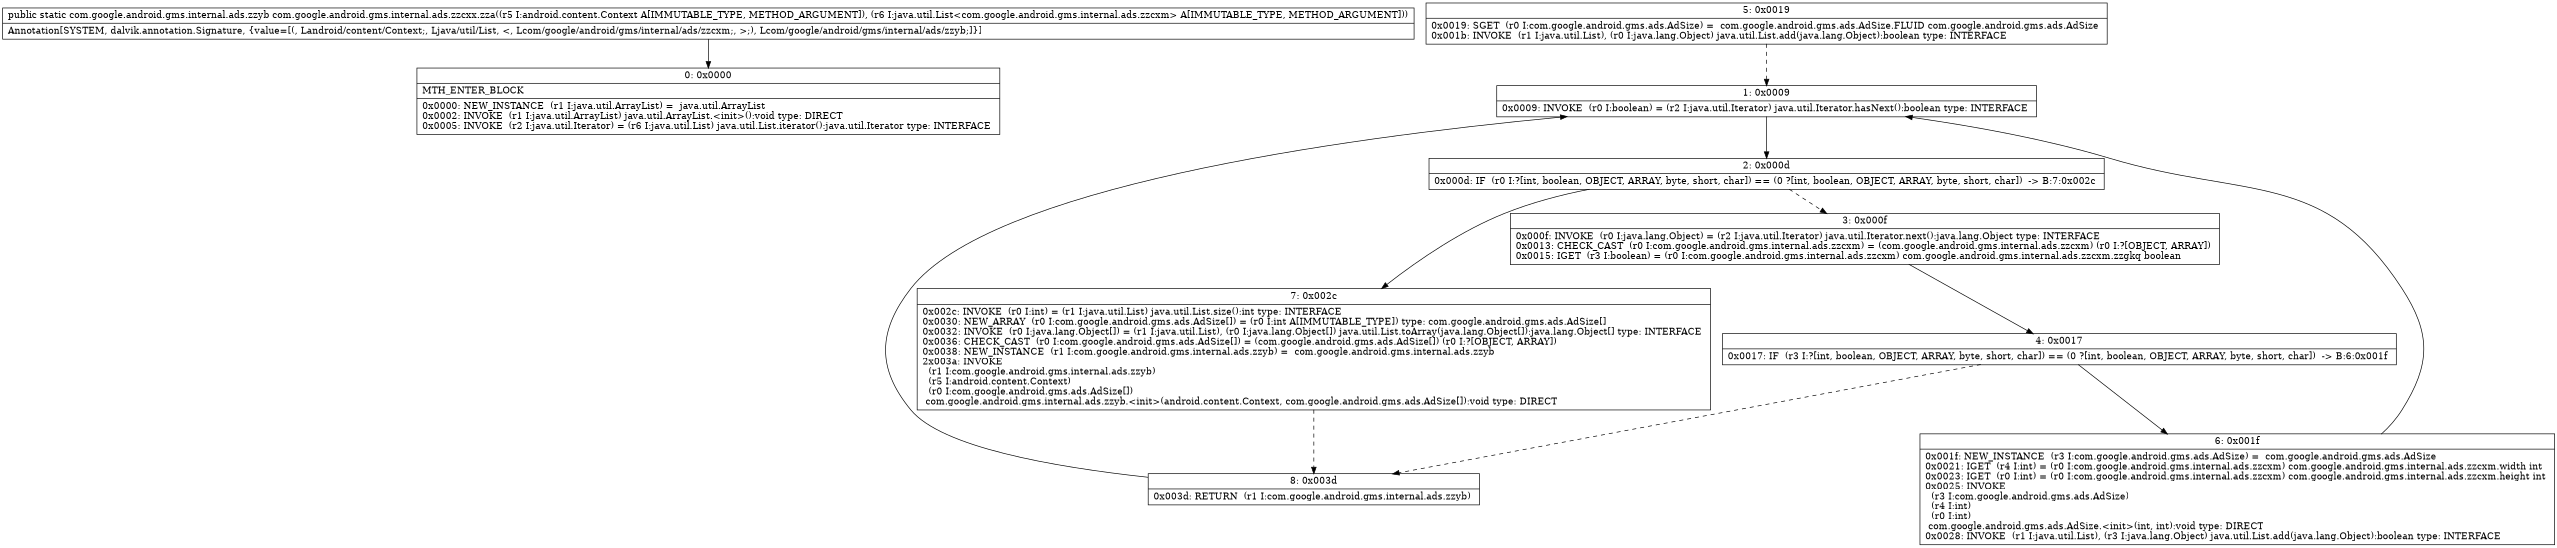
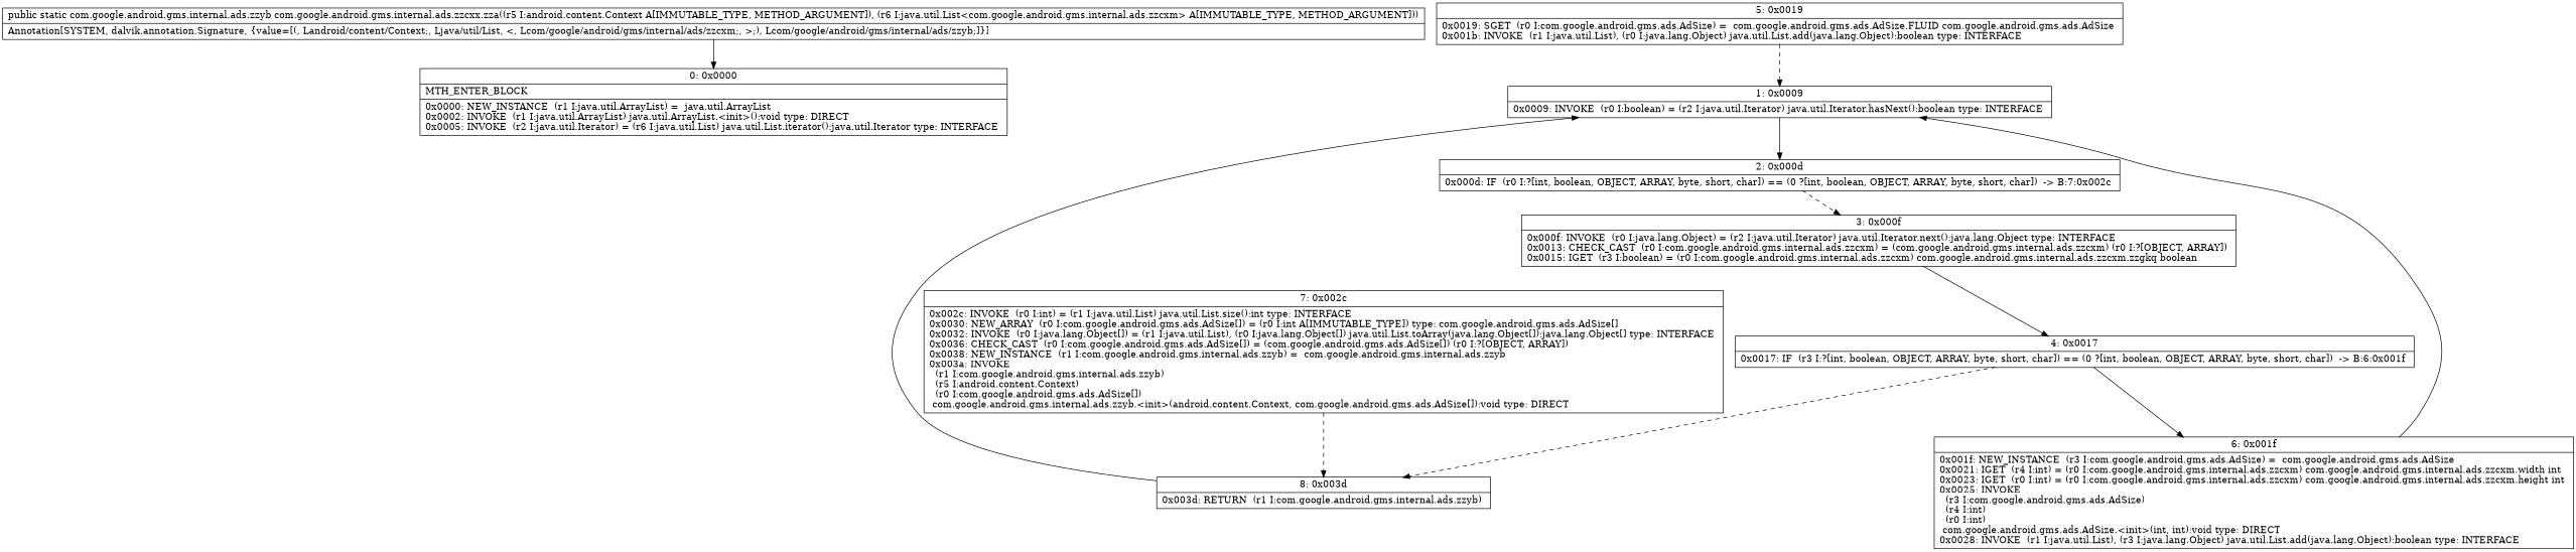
  digraph {
    node [shape=record]
    n1 [label="{0\:\ 0x0000|MTH_ENTER_BLOCK\l|0x0000: NEW_INSTANCE  (r1 I:java.util.ArrayList) =  java.util.ArrayList \l0x0002: INVOKE  (r1 I:java.util.ArrayList) java.util.ArrayList.\<init\>():void type: DIRECT \l0x0005: INVOKE  (r2 I:java.util.Iterator) = (r6 I:java.util.List) java.util.List.iterator():java.util.Iterator type: INTERFACE \l}"]
    n2 [label="{1\:\ 0x0009|0x0009: INVOKE  (r0 I:boolean) = (r2 I:java.util.Iterator) java.util.Iterator.hasNext():boolean type: INTERFACE \l}"]
    n3 [label="{2\:\ 0x000d|0x000d: IF  (r0 I:?[int, boolean, OBJECT, ARRAY, byte, short, char]) == (0 ?[int, boolean, OBJECT, ARRAY, byte, short, char])  \-\> B:7:0x002c \l}"]
    n4 [label="{3\:\ 0x000f|0x000f: INVOKE  (r0 I:java.lang.Object) = (r2 I:java.util.Iterator) java.util.Iterator.next():java.lang.Object type: INTERFACE \l0x0013: CHECK_CAST  (r0 I:com.google.android.gms.internal.ads.zzcxm) = (com.google.android.gms.internal.ads.zzcxm) (r0 I:?[OBJECT, ARRAY]) \l0x0015: IGET  (r3 I:boolean) = (r0 I:com.google.android.gms.internal.ads.zzcxm) com.google.android.gms.internal.ads.zzcxm.zzgkq boolean \l}"]
-   n5 [label="{7\:\ 0x002c|0x002c: INVOKE  (r0 I:int) = (r1 I:java.util.List) java.util.List.size():int type: INTERFACE \l0x0030: NEW_ARRAY  (r0 I:com.google.android.gms.ads.AdSize[]) = (r0 I:int A[IMMUTABLE_TYPE]) type: com.google.android.gms.ads.AdSize[] \l0x0032: INVOKE  (r0 I:java.lang.Object[]) = (r1 I:java.util.List), (r0 I:java.lang.Object[]) java.util.List.toArray(java.lang.Object[]):java.lang.Object[] type: INTERFACE \l0x0036: CHECK_CAST  (r0 I:com.google.android.gms.ads.AdSize[]) = (com.google.android.gms.ads.AdSize[]) (r0 I:?[OBJECT, ARRAY]) \l0x0038: NEW_INSTANCE  (r1 I:com.google.android.gms.internal.ads.zzyb) =  com.google.android.gms.internal.ads.zzyb \l2x003a: INVOKE  \l  (r1 I:com.google.android.gms.internal.ads.zzyb)\l  (r5 I:android.content.Context)\l  (r0 I:com.google.android.gms.ads.AdSize[])\l com.google.android.gms.internal.ads.zzyb.\<init\>(android.content.Context, com.google.android.gms.ads.AdSize[]):void type: DIRECT \l}"]
+   n5 [label="{7\:\ 0x002c|0x002c: INVOKE  (r0 I:int) = (r1 I:java.util.List) java.util.List.size():int type: INTERFACE \l0x0030: NEW_ARRAY  (r0 I:com.google.android.gms.ads.AdSize[]) = (r0 I:int A[IMMUTABLE_TYPE]) type: com.google.android.gms.ads.AdSize[] \l0x0032: INVOKE  (r0 I:java.lang.Object[]) = (r1 I:java.util.List), (r0 I:java.lang.Object[]) java.util.List.toArray(java.lang.Object[]):java.lang.Object[] type: INTERFACE \l0x0036: CHECK_CAST  (r0 I:com.google.android.gms.ads.AdSize[]) = (com.google.android.gms.ads.AdSize[]) (r0 I:?[OBJECT, ARRAY]) \l0x0038: NEW_INSTANCE  (r1 I:com.google.android.gms.internal.ads.zzyb) =  com.google.android.gms.internal.ads.zzyb \l0x003a: INVOKE  \l  (r1 I:com.google.android.gms.internal.ads.zzyb)\l  (r5 I:android.content.Context)\l  (r0 I:com.google.android.gms.ads.AdSize[])\l com.google.android.gms.internal.ads.zzyb.\<init\>(android.content.Context, com.google.android.gms.ads.AdSize[]):void type: DIRECT \l}"]
    n6 [label="{4\:\ 0x0017|0x0017: IF  (r3 I:?[int, boolean, OBJECT, ARRAY, byte, short, char]) == (0 ?[int, boolean, OBJECT, ARRAY, byte, short, char])  \-\> B:6:0x001f \l}"]
    n7 [label="{8\:\ 0x003d|0x003d: RETURN  (r1 I:com.google.android.gms.internal.ads.zzyb) \l}"]
    n8 [label="{6\:\ 0x001f|0x001f: NEW_INSTANCE  (r3 I:com.google.android.gms.ads.AdSize) =  com.google.android.gms.ads.AdSize \l0x0021: IGET  (r4 I:int) = (r0 I:com.google.android.gms.internal.ads.zzcxm) com.google.android.gms.internal.ads.zzcxm.width int \l0x0023: IGET  (r0 I:int) = (r0 I:com.google.android.gms.internal.ads.zzcxm) com.google.android.gms.internal.ads.zzcxm.height int \l0x0025: INVOKE  \l  (r3 I:com.google.android.gms.ads.AdSize)\l  (r4 I:int)\l  (r0 I:int)\l com.google.android.gms.ads.AdSize.\<init\>(int, int):void type: DIRECT \l0x0028: INVOKE  (r1 I:java.util.List), (r3 I:java.lang.Object) java.util.List.add(java.lang.Object):boolean type: INTERFACE \l}"]
    n9 [label="{5\:\ 0x0019|0x0019: SGET  (r0 I:com.google.android.gms.ads.AdSize) =  com.google.android.gms.ads.AdSize.FLUID com.google.android.gms.ads.AdSize \l0x001b: INVOKE  (r1 I:java.util.List), (r0 I:java.lang.Object) java.util.List.add(java.lang.Object):boolean type: INTERFACE \l}"]
    n10 [label="{public static com.google.android.gms.internal.ads.zzyb com.google.android.gms.internal.ads.zzcxx.zza((r5 I:android.content.Context A[IMMUTABLE_TYPE, METHOD_ARGUMENT]), (r6 I:java.util.List\<com.google.android.gms.internal.ads.zzcxm\> A[IMMUTABLE_TYPE, METHOD_ARGUMENT]))  | Annotation[SYSTEM, dalvik.annotation.Signature, \{value=[(, Landroid\/content\/Context;, Ljava\/util\/List, \<, Lcom\/google\/android\/gms\/internal\/ads\/zzcxm;, \>;), Lcom\/google\/android\/gms\/internal\/ads\/zzyb;]\}]\l}"]
    n2 -> n3
    n3 -> n4 [style=dashed]
-   n3 -> n5
    n4 -> n6
    n5 -> n7 [style=dashed]
    n6 -> n7 [style=dashed]
    n6 -> n8
    n7 -> n2
    n8 -> n2
    n9 -> n2 [style=dashed]
    n10 -> n1
  }
